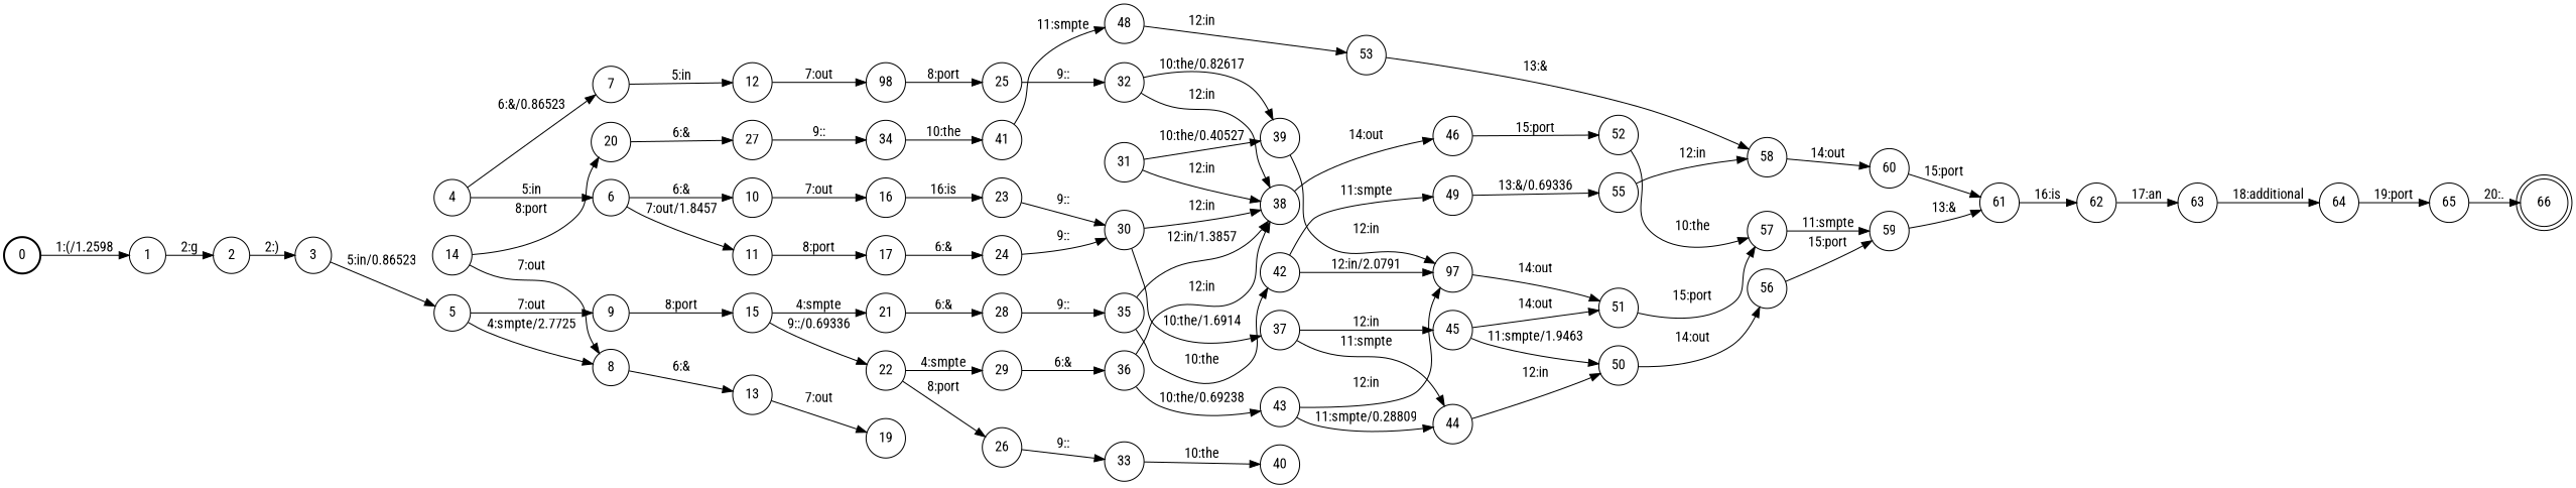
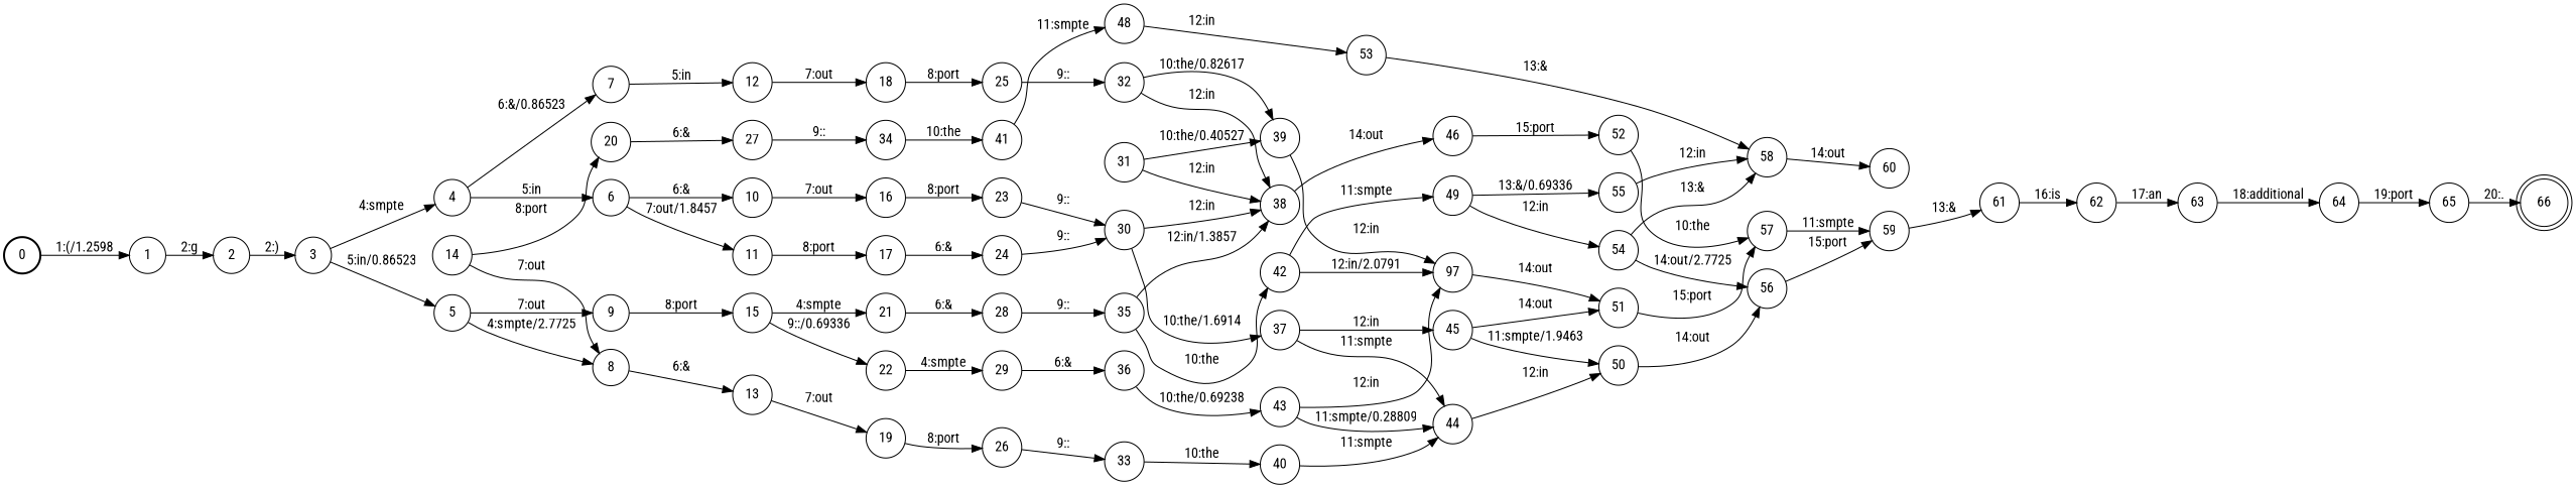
  digraph {
    fontname="Roboto Condensed"
    nodesep=0.25
    rankdir=LR
    ranksep=0.4
    node [fontname="Roboto Condensed" fontsize=14 shape=circle style=solid]
    edge [fontname="Roboto Condensed" fontsize=14]
    n1 [label=0 style=bold]
    n2 [label=1]
    n3 [label=2]
    n4 [label=3]
    n5 [label=4]
    n6 [label=5]
    n7 [label=6]
    n8 [label=7]
    n9 [label=8]
    n10 [label=9]
    n11 [label=10]
    n12 [label=11]
    n13 [label=12]
    n14 [label=13]
    n15 [label=15]
    n16 [label=16]
    n17 [label=17]
-   n18 [label=98]
+   n18 [label=18]
    n19 [label=19]
    n20 [label=14]
    n21 [label=20]
    n22 [label=21]
    n23 [label=22]
    n24 [label=23]
    n25 [label=24]
    n26 [label=25]
    n27 [label=26]
    n28 [label=27]
    n29 [label=28]
    n30 [label=29]
    n31 [label=30]
    n32 [label=32]
    n33 [label=33]
    n34 [label=34]
    n35 [label=35]
    n36 [label=36]
    n37 [label=38]
    n38 [label=37]
    n39 [label=31]
    n40 [label=39]
    n41 [label=40]
    n42 [label=41]
    n43 [label=42]
    n44 [label=43]
    n45 [label=46]
    n46 [label=44]
    n47 [label=45]
    n48 [label=97]
    n49 [label=48]
    n50 [label=49]
    n51 [label=52]
    n52 [label=50]
    n53 [label=51]
    n54 [label=53]
+   n55 [label=54]
    n56 [label=55]
    n57 [label=56]
    n58 [label=57]
    n59 [label=58]
    n60 [label=59]
    n61 [label=60]
    n62 [label=61]
    n63 [label=62]
    n64 [label=63]
    n65 [label=64]
    n66 [label=65]
    n67 [label=66 shape=doublecircle]
    n1 -> n2 [label="1:(/1.2598"]
    n2 -> n3 [label="2:g"]
    n3 -> n4 [label="2:)"]
+   n4 -> n5 [label="4:smpte"]
    n4 -> n6 [label="5:in/0.86523"]
    n5 -> n7 [label="5:in"]
    n5 -> n8 [label="6:&amp;/0.86523"]
    n6 -> n9 [label="4:smpte/2.7725"]
    n6 -> n10 [label="7:out"]
    n7 -> n11 [label="6:&amp;"]
    n7 -> n12 [label="7:out/1.8457"]
    n8 -> n13 [label="5:in"]
    n9 -> n14 [label="6:&amp;"]
    n10 -> n15 [label="8:port"]
    n11 -> n16 [label="7:out"]
    n12 -> n17 [label="8:port"]
    n13 -> n18 [label="7:out"]
    n14 -> n19 [label="7:out"]
    n15 -> n22 [label="4:smpte"]
    n15 -> n23 [label="9::/0.69336"]
-   n16 -> n24 [label="16:is"]
+   n16 -> n24 [label="8:port"]
    n17 -> n25 [label="6:&amp;"]
    n18 -> n26 [label="8:port"]
-   n23 -> n27 [label="8:port"]
+   n19 -> n27 [label="8:port"]
    n20 -> n9 [label="7:out"]
    n20 -> n21 [label="8:port"]
    n21 -> n28 [label="6:&amp;"]
    n22 -> n29 [label="6:&amp;"]
    n23 -> n30 [label="4:smpte"]
    n24 -> n31 [label="9::"]
    n25 -> n31 [label="9::"]
    n26 -> n32 [label="9::"]
    n27 -> n33 [label="9::"]
    n28 -> n34 [label="9::"]
    n29 -> n35 [label="9::"]
    n30 -> n36 [label="6:&amp;"]
    n31 -> n37 [label="12:in"]
    n31 -> n38 [label="10:the/1.6914"]
    n32 -> n37 [label="12:in"]
    n32 -> n40 [label="10:the/0.82617"]
    n33 -> n41 [label="10:the"]
    n34 -> n42 [label="10:the"]
    n35 -> n37 [label="12:in/1.3857"]
    n35 -> n43 [label="10:the"]
-   n36 -> n37 [label="12:in"]
    n36 -> n44 [label="10:the/0.69238"]
    n37 -> n45 [label="14:out"]
    n38 -> n46 [label="11:smpte"]
    n38 -> n47 [label="12:in"]
    n39 -> n37 [label="12:in"]
    n39 -> n40 [label="10:the/0.40527"]
    n40 -> n48 [label="12:in"]
+   n41 -> n46 [label="11:smpte"]
    n42 -> n49 [label="11:smpte"]
    n43 -> n48 [label="12:in/2.0791"]
    n43 -> n50 [label="11:smpte"]
    n44 -> n46 [label="11:smpte/0.28809"]
    n44 -> n48 [label="12:in"]
    n45 -> n51 [label="15:port"]
    n46 -> n52 [label="12:in"]
    n47 -> n52 [label="11:smpte/1.9463"]
    n47 -> n53 [label="14:out"]
    n48 -> n53 [label="14:out"]
    n49 -> n54 [label="12:in"]
+   n50 -> n55 [label="12:in"]
    n50 -> n56 [label="13:&amp;/0.69336"]
    n51 -> n58 [label="10:the"]
    n52 -> n57 [label="14:out"]
    n53 -> n58 [label="15:port"]
    n54 -> n59 [label="13:&amp;"]
+   n55 -> n57 [label="14:out/2.7725"]
+   n55 -> n59 [label="13:&amp;"]
    n56 -> n59 [label="12:in"]
    n57 -> n60 [label="15:port"]
    n58 -> n60 [label="11:smpte"]
    n59 -> n61 [label="14:out"]
    n60 -> n62 [label="13:&amp;"]
-   n61 -> n62 [label="15:port"]
    n62 -> n63 [label="16:is"]
    n63 -> n64 [label="17:an"]
    n64 -> n65 [label="18:additional"]
    n65 -> n66 [label="19:port"]
    n66 -> n67 [label="20:."]
  }
